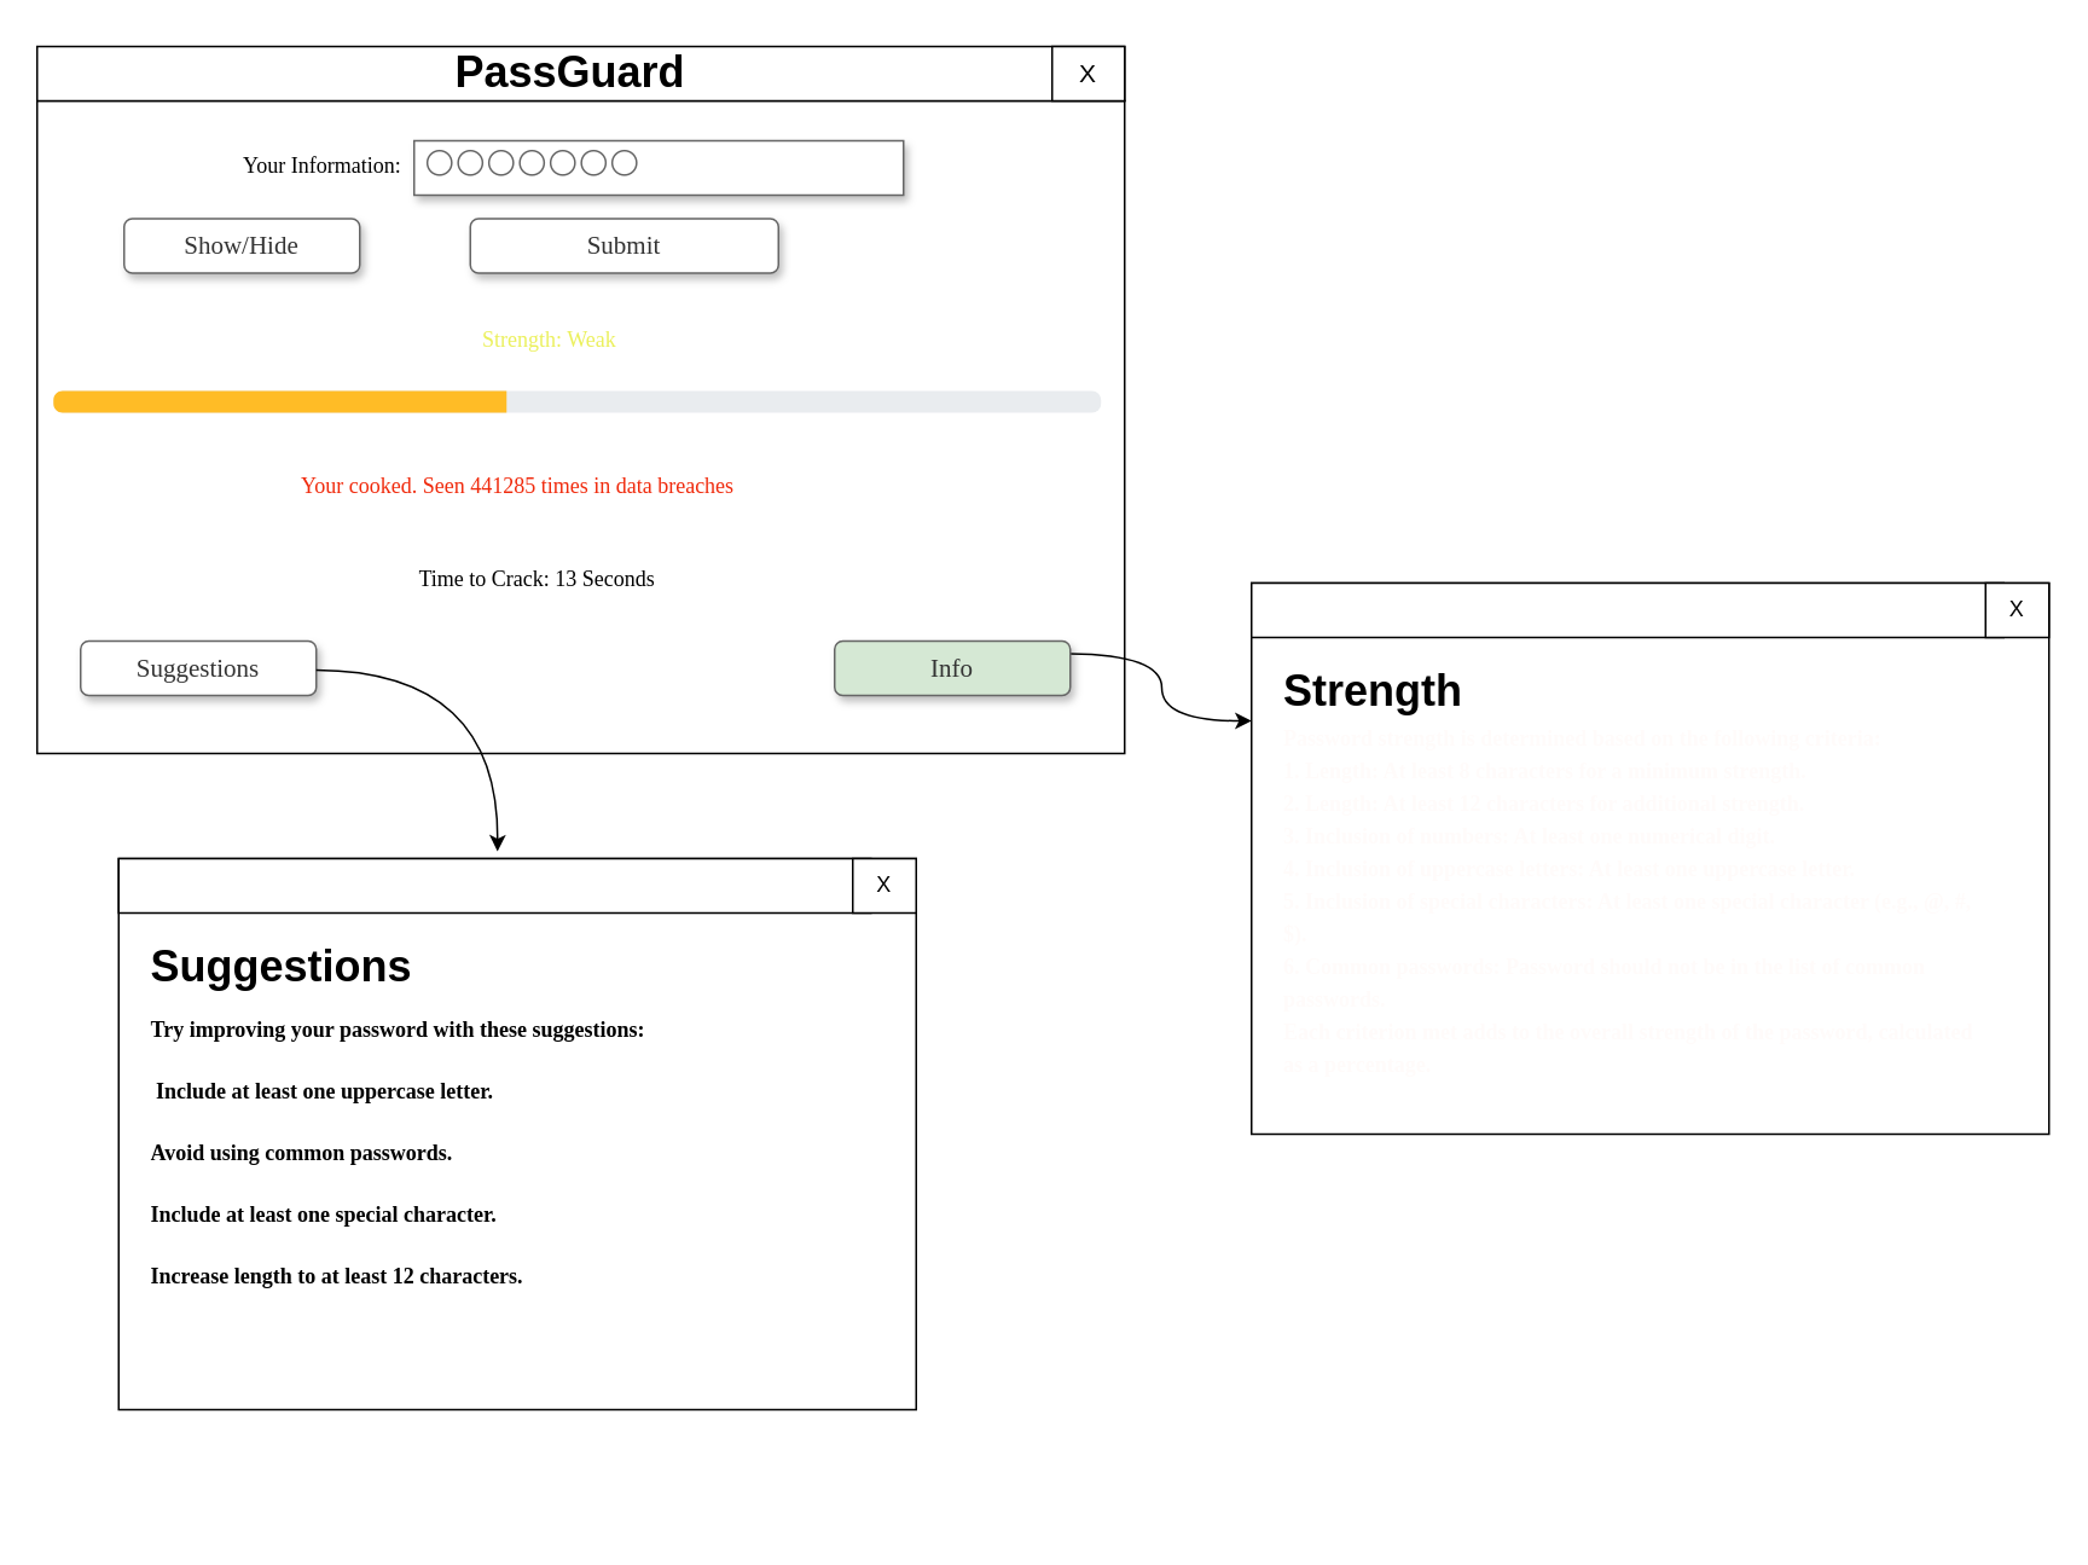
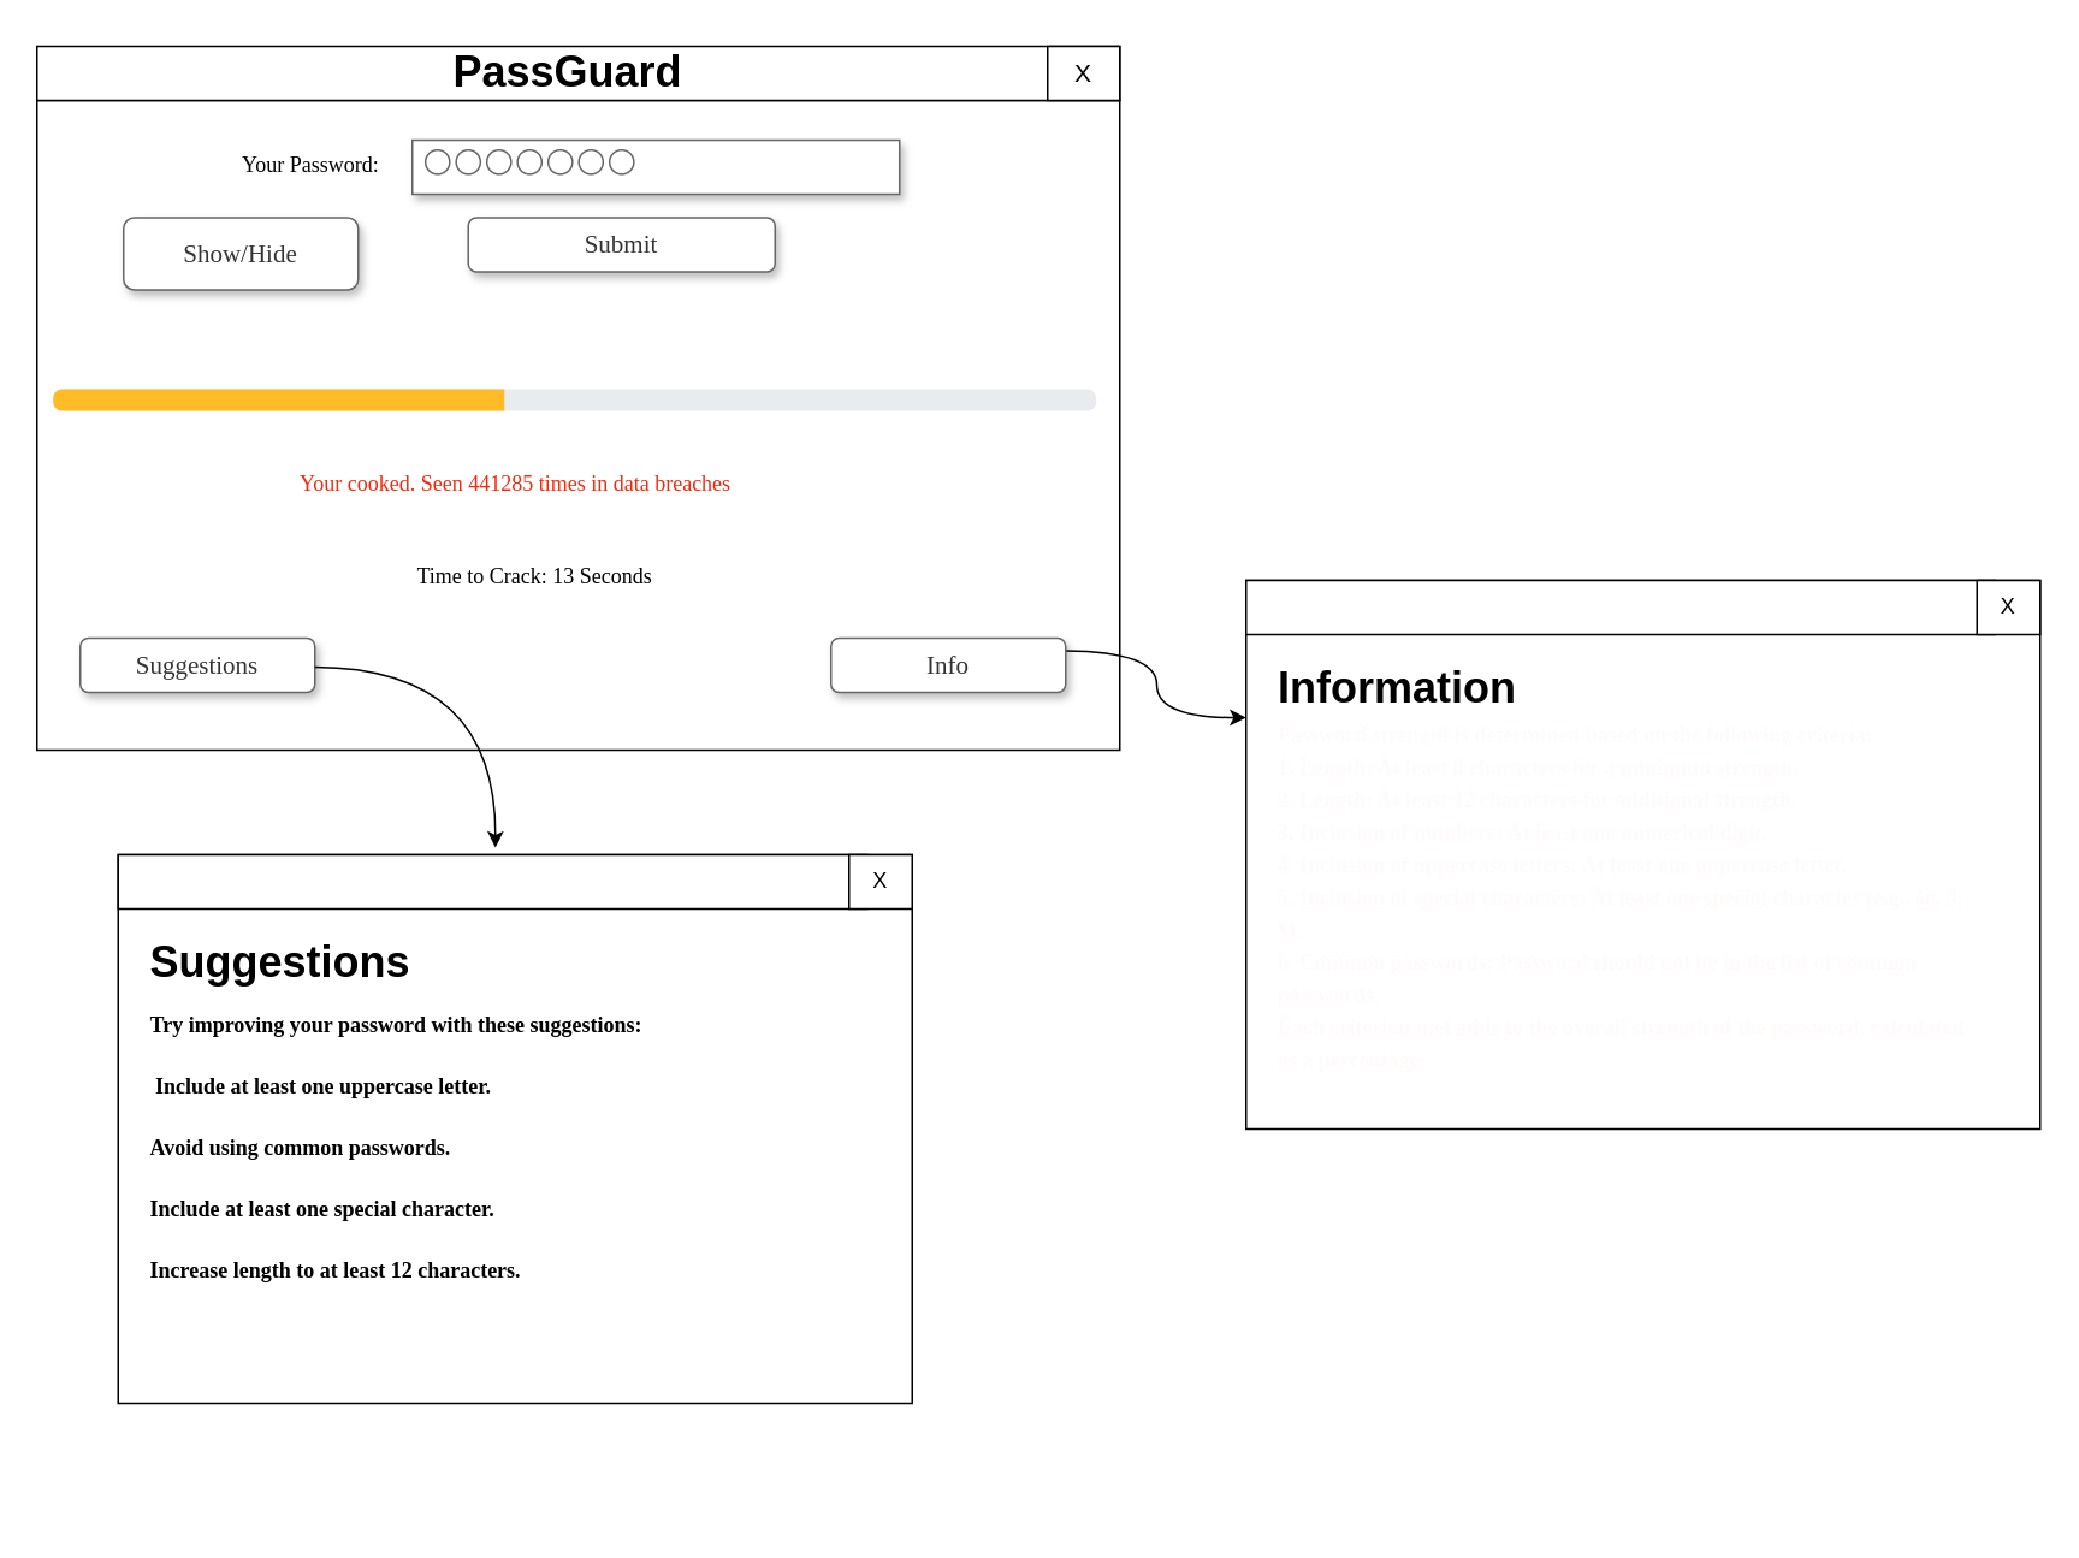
  <mxCell id="0" />
  <mxCell id="1" parent="0" />
  <mxCell id="2" value="" style="rounded=0;whiteSpace=wrap;html=1;" parent="1" vertex="1"><mxGeometry x="20" y="55" width="600" height="360" as="geometry" /></mxCell>
  <mxCell id="3" value="⚪️⚪️⚪️⚪️⚪️⚪️⚪️" style="strokeWidth=1;shadow=1;dashed=0;align=center;html=1;shape=mxgraph.mockup.text.textBox;fontColor=#666666;align=left;fontSize=17;spacingLeft=4;spacingTop=-3;whiteSpace=wrap;strokeColor=#666666;mainText=" parent="1" vertex="1"><mxGeometry x="228" y="77" width="270" height="30" as="geometry" /></mxCell>
  <mxCell id="4" value="&lt;h1&gt;&lt;br&gt;&lt;/h1&gt;" style="text;html=1;strokeColor=none;fillColor=none;spacing=5;spacingTop=-20;whiteSpace=wrap;overflow=hidden;rounded=0;" parent="1" vertex="1"><mxGeometry x="40" y="175" width="130" height="40" as="geometry" /></mxCell>
- <mxCell id="5" value="&lt;h1 style=&quot;text-align: right;&quot;&gt;&lt;span style=&quot;background-color: initial; font-size: 12px; font-weight: normal;&quot;&gt;&lt;font face=&quot;Bradley Hand&quot;&gt;Your Information:&lt;/font&gt;&lt;/span&gt;&lt;br&gt;&lt;/h1&gt;" style="text;html=1;strokeColor=none;fillColor=none;spacing=5;spacingTop=-20;whiteSpace=wrap;overflow=hidden;rounded=0;" parent="1" vertex="1"><mxGeometry x="129" y="67" width="100" height="40" as="geometry" /></mxCell>
+ <mxCell id="5" value="&lt;h1 style=&quot;text-align: right;&quot;&gt;&lt;span style=&quot;background-color: initial; font-size: 12px; font-weight: normal;&quot;&gt;&lt;font face=&quot;Bradley Hand&quot;&gt;Your Password:&lt;/font&gt;&lt;/span&gt;&lt;br&gt;&lt;/h1&gt;" style="text;html=1;strokeColor=none;fillColor=none;spacing=5;spacingTop=-20;whiteSpace=wrap;overflow=hidden;rounded=0;" parent="1" vertex="1"><mxGeometry x="129" y="67" width="100" height="40" as="geometry" /></mxCell>
  <mxCell id="6" style="edgeStyle=orthogonalEdgeStyle;rounded=0;orthogonalLoop=1;jettySize=auto;html=1;exitX=1;exitY=0.5;exitDx=0;exitDy=0;entryX=0;entryY=0.25;entryDx=0;entryDy=0;curved=1;" parent="1" target="7" edge="1"><mxGeometry relative="1" as="geometry"><mxPoint x="590" y="360" as="sourcePoint" /></mxGeometry></mxCell>
  <mxCell id="7" value="" style="rounded=0;whiteSpace=wrap;html=1;" parent="1" vertex="1"><mxGeometry x="690" y="321" width="440" height="304" as="geometry" /></mxCell>
- <mxCell id="8" value="&lt;h1&gt;Strength&lt;/h1&gt;" style="text;html=1;strokeColor=none;fillColor=none;spacing=5;spacingTop=-20;whiteSpace=wrap;overflow=hidden;rounded=0;" parent="1" vertex="1"><mxGeometry x="702.5" y="361" width="395" height="40" as="geometry" /></mxCell>
+ <mxCell id="8" value="&lt;h1&gt;Information&lt;/h1&gt;" style="text;html=1;strokeColor=none;fillColor=none;spacing=5;spacingTop=-20;whiteSpace=wrap;overflow=hidden;rounded=0;" parent="1" vertex="1"><mxGeometry x="702.5" y="361" width="395" height="40" as="geometry" /></mxCell>
  <mxCell id="9" value="" style="rounded=0;whiteSpace=wrap;html=1;" parent="1" vertex="1"><mxGeometry x="20" y="25" width="600" height="30" as="geometry" /></mxCell>
  <mxCell id="10" value="&lt;font style=&quot;font-size: 14px;&quot;&gt;X&lt;/font&gt;" style="rounded=0;whiteSpace=wrap;html=1;" parent="1" vertex="1"><mxGeometry x="580" y="25" width="40" height="30" as="geometry" /></mxCell>
  <mxCell id="11" value="" style="rounded=0;whiteSpace=wrap;html=1;" parent="1" vertex="1"><mxGeometry x="690" y="321" width="415" height="30" as="geometry" /></mxCell>
  <mxCell id="12" value="X" style="rounded=0;whiteSpace=wrap;html=1;" parent="1" vertex="1"><mxGeometry x="1095" y="321" width="35" height="30" as="geometry" /></mxCell>
  <mxCell id="13" value="&lt;div style=&quot;line-height: 18px;&quot;&gt;&lt;h4 style=&quot;&quot;&gt;&lt;font face=&quot;Bradley Hand&quot; style=&quot;&quot; color=&quot;#fffbfa&quot;&gt;Password strength is determined based on the following criteria:&lt;br&gt;1. Length: At least 8 characters for a minimum strength.&lt;br&gt;2. Length: At least 12 characters for additional strength.&lt;br&gt;3. Inclusion of numbers: At least one numerical digit.&lt;br&gt;4. Inclusion of uppercase letters: At least one uppercase letter.&lt;br&gt;5. Inclusion of special characters: At least one special character (e.g., @, #, $).&lt;br&gt;6. Common passwords: Password should not be in the list of common passwords.&lt;br&gt;Each criterion met adds to the overall strength of the password, calculated as a percentage.&lt;/font&gt;&lt;/h4&gt;&lt;/div&gt;" style="text;html=1;strokeColor=none;fillColor=none;spacing=5;spacingTop=-20;whiteSpace=wrap;overflow=hidden;rounded=0;" parent="1" vertex="1"><mxGeometry x="702.5" y="392" width="390" height="288" as="geometry" /></mxCell>
  <mxCell id="14" value="&lt;span style=&quot;font-size: 14px;&quot;&gt;&lt;font face=&quot;Bradley Hand&quot;&gt;Submit&lt;/font&gt;&lt;/span&gt;" style="rounded=1;html=1;shadow=1;dashed=0;whiteSpace=wrap;fontSize=10;fillColor=#FFFFFF;align=center;strokeColor=#666666;fontColor=#333333;" parent="1" vertex="1"><mxGeometry x="259" y="120" width="170" height="30" as="geometry" /></mxCell>
- <mxCell id="15" value="&lt;span style=&quot;font-size: 14px;&quot;&gt;&lt;font face=&quot;Bradley Hand&quot;&gt;Show/Hide&lt;/font&gt;&lt;/span&gt;" style="rounded=1;html=1;shadow=1;dashed=0;whiteSpace=wrap;fontSize=10;fillColor=#FFFFFF;align=center;strokeColor=#666666;fontColor=#333333;" parent="1" vertex="1"><mxGeometry x="68" y="120" width="130" height="30" as="geometry" /></mxCell>
+ <mxCell id="15" value="&lt;span style=&quot;font-size: 14px;&quot;&gt;&lt;font face=&quot;Bradley Hand&quot;&gt;Show/Hide&lt;/font&gt;&lt;/span&gt;" style="rounded=1;html=1;shadow=1;dashed=0;whiteSpace=wrap;fontSize=10;fillColor=#FFFFFF;align=center;strokeColor=#666666;fontColor=#333333;" parent="1" vertex="1"><mxGeometry x="68" y="120" width="130" height="40" as="geometry" /></mxCell>
  <mxCell id="16" value="&lt;h1&gt;PassGuard&lt;/h1&gt;" style="text;html=1;strokeColor=none;fillColor=none;spacing=5;spacingTop=-20;whiteSpace=wrap;overflow=hidden;rounded=0;" parent="1" vertex="1"><mxGeometry x="246" y="20" width="395" height="40" as="geometry" /></mxCell>
  <mxCell id="17" value="&lt;span style=&quot;font-size: 14px;&quot;&gt;&lt;font face=&quot;Bradley Hand&quot;&gt;Suggestions&lt;/font&gt;&lt;/span&gt;" style="rounded=1;html=1;shadow=1;dashed=0;whiteSpace=wrap;fontSize=10;fillColor=#FFFFFF;align=center;strokeColor=#666666;fontColor=#333333;" parent="1" vertex="1"><mxGeometry x="44" y="353" width="130" height="30" as="geometry" /></mxCell>
- <mxCell id="18" value="&lt;span style=&quot;font-size: 14px;&quot;&gt;&lt;font face=&quot;Bradley Hand&quot;&gt;Info&lt;/font&gt;&lt;/span&gt;" style="rounded=1;html=1;shadow=1;dashed=0;whiteSpace=wrap;fontSize=10;fillColor=#d5e8d4;align=center;strokeColor=#666666;fontColor=#333333;" parent="1" vertex="1"><mxGeometry x="460" y="353" width="130" height="30" as="geometry" /></mxCell>
- <mxCell id="19" value="&lt;h1 style=&quot;text-align: right;&quot;&gt;&lt;span style=&quot;background-color: initial; font-size: 12px; font-weight: normal;&quot;&gt;&lt;font color=&quot;#ebf05b&quot; face=&quot;Bradley Hand&quot;&gt;Strength: Weak&lt;/font&gt;&lt;/span&gt;&lt;br&gt;&lt;/h1&gt;" style="text;html=1;strokeColor=none;fillColor=none;spacing=5;spacingTop=-20;whiteSpace=wrap;overflow=hidden;rounded=0;" parent="1" vertex="1"><mxGeometry x="261" y="163" width="312" height="40" as="geometry" /></mxCell>
+ <mxCell id="18" value="&lt;span style=&quot;font-size: 14px;&quot;&gt;&lt;font face=&quot;Bradley Hand&quot;&gt;Info&lt;/font&gt;&lt;/span&gt;" style="rounded=1;html=1;shadow=1;dashed=0;whiteSpace=wrap;fontSize=10;fillColor=#FFFFFF;align=center;strokeColor=#666666;fontColor=#333333;" parent="1" vertex="1"><mxGeometry x="460" y="353" width="130" height="30" as="geometry" /></mxCell>
  <mxCell id="20" value="" style="html=1;shadow=0;dashed=0;shape=mxgraph.bootstrap.rrect;rSize=5;fillColor=#E9ECEF;strokeColor=none;labelBackgroundColor=none;fontFamily=Comic Sans MS;fontColor=#fffbfa;" parent="1" vertex="1"><mxGeometry x="29" y="215" width="578" height="12" as="geometry" /></mxCell>
  <mxCell id="21" value="" style="html=1;shadow=0;dashed=0;shape=mxgraph.bootstrap.leftButton;rSize=5;fillColor=#FFBC26;strokeColor=none;resizeHeight=1;labelBackgroundColor=none;fontFamily=Comic Sans MS;fontColor=#fffbfa;" parent="20" vertex="1"><mxGeometry width="250" height="12" relative="1" as="geometry" /></mxCell>
  <mxCell id="22" style="edgeStyle=orthogonalEdgeStyle;rounded=0;orthogonalLoop=1;jettySize=auto;html=1;exitX=1;exitY=0.5;exitDx=0;exitDy=0;curved=1;" parent="1" edge="1"><mxGeometry relative="1" as="geometry"><mxPoint x="174" y="369" as="sourcePoint" /><mxPoint x="274" y="469" as="targetPoint" /></mxGeometry></mxCell>
  <mxCell id="23" value="" style="rounded=0;whiteSpace=wrap;html=1;" parent="1" vertex="1"><mxGeometry x="65" y="473" width="440" height="304" as="geometry" /></mxCell>
  <mxCell id="24" value="&lt;h1&gt;Suggestions&lt;/h1&gt;" style="text;html=1;strokeColor=none;fillColor=none;spacing=5;spacingTop=-20;whiteSpace=wrap;overflow=hidden;rounded=0;" parent="1" vertex="1"><mxGeometry x="77.5" y="513" width="395" height="40" as="geometry" /></mxCell>
  <mxCell id="25" value="" style="rounded=0;whiteSpace=wrap;html=1;" parent="1" vertex="1"><mxGeometry x="65" y="473" width="415" height="30" as="geometry" /></mxCell>
  <mxCell id="26" value="X" style="rounded=0;whiteSpace=wrap;html=1;" parent="1" vertex="1"><mxGeometry x="470" y="473" width="35" height="30" as="geometry" /></mxCell>
  <mxCell id="27" value="&lt;div style=&quot;line-height: 18px;&quot;&gt;&lt;h4 style=&quot;&quot;&gt;&lt;font face=&quot;Bradley Hand&quot;&gt;Try improving your password &lt;span class=&quot;hljs-keyword&quot;&gt;with&lt;/span&gt; these suggestions:&amp;nbsp;&lt;/font&gt;&lt;/h4&gt;&lt;h4 style=&quot;&quot;&gt;&lt;font face=&quot;Bradley Hand&quot;&gt;&amp;nbsp;Include &lt;span class=&quot;hljs-keyword&quot;&gt;at&lt;/span&gt; least &lt;span class=&quot;hljs-keyword&quot;&gt;one&lt;/span&gt; uppercase letter.&amp;nbsp;&lt;/font&gt;&lt;/h4&gt;&lt;h4 style=&quot;&quot;&gt;&lt;font face=&quot;Bradley Hand&quot;&gt;Avoid &lt;span class=&quot;hljs-keyword&quot;&gt;using&lt;/span&gt; common passwords.&amp;nbsp;&lt;/font&gt;&lt;/h4&gt;&lt;h4 style=&quot;&quot;&gt;&lt;font face=&quot;Bradley Hand&quot;&gt;Include &lt;span class=&quot;hljs-keyword&quot;&gt;at&lt;/span&gt; least &lt;span class=&quot;hljs-keyword&quot;&gt;one&lt;/span&gt; special character.&lt;/font&gt;&lt;/h4&gt;&lt;h4 style=&quot;&quot;&gt;&lt;font face=&quot;Bradley Hand&quot;&gt;Increase length &lt;span class=&quot;hljs-keyword&quot;&gt;to&lt;/span&gt; &lt;span class=&quot;hljs-keyword&quot;&gt;at&lt;/span&gt; least &lt;span class=&quot;hljs-number&quot;&gt;12&lt;/span&gt; characters.&lt;/font&gt;&lt;br&gt;&lt;/h4&gt;&lt;/div&gt;" style="text;html=1;strokeColor=none;fillColor=none;spacing=5;spacingTop=-20;whiteSpace=wrap;overflow=hidden;rounded=0;" parent="1" vertex="1"><mxGeometry x="77.5" y="553" width="390" height="288" as="geometry" /></mxCell>
  <mxCell id="28" value="&lt;h1 style=&quot;text-align: right;&quot;&gt;&lt;font color=&quot;#f02a0c&quot; style=&quot;font-size: 12px; font-weight: normal;&quot; face=&quot;Bradley Hand&quot;&gt;&lt;span style=&quot;text-align: start; font-size: 0px;&quot;&gt;%3CmxGraphModel%3E%3Croot%3E%3CmxCell%20id%3D%220%22%2F%3E%3CmxCell%20id%3D%221%22%20parent%3D%220%22%2F%3E%3CmxCell%20id%3D%222%22%20value%3D%22%26lt%3Bh1%20style%3D%26quot%3Btext-align%3A%20right%3B%26quot%3B%26gt%3B%26lt%3Bspan%20style%3D%26quot%3Bbackground-color%3A%20initial%3B%20font-size%3A%2012px%3B%20font-weight%3A%20normal%3B%26quot%3B%26gt%3B%26lt%3Bfont%20face%3D%26quot%3BBradley%20Hand%26quot%3B%26gt%3BYour%20Password%3A%26lt%3B%2Ffont%26gt%3B%26lt%3B%2Fspan%26gt%3B%26lt%3Bbr%26gt%3B%26lt%3B%2Fh1%26gt%3B%22%20style%3D%22text%3Bhtml%3D1%3BstrokeColor%3Dnone%3BfillColor%3Dnone%3Bspacing%3D5%3BspacingTop%3D-20%3BwhiteSpace%3Dwrap%3Boverflow%3Dhidden%3Brounded%3D0%3B%22%20vertex%3D%221%22%20parent%3D%221%22%3E%3CmxGeometry%20x%3D%22209%22%20y%3D%22162%22%20width%3D%22100%22%20height%3D%2240%22%20as%3D%22geometry%22%2F%3E%3C%2FmxCell%3E%3C%2Froot%3E%3C%2FmxGraphModel%3E&lt;/span&gt;Your cooked. Seen 441285&lt;span style=&quot;text-align: left; font-size: 12px;&quot;&gt;&amp;nbsp;times in data breaches&lt;/span&gt;&lt;/font&gt;&lt;/h1&gt;" style="text;html=1;strokeColor=none;fillColor=none;spacing=5;spacingTop=-20;whiteSpace=wrap;overflow=hidden;rounded=0;" parent="1" vertex="1"><mxGeometry x="161" y="244" width="500" height="40" as="geometry" /></mxCell>
  <mxCell id="29" value="&lt;h1 style=&quot;text-align: right;&quot;&gt;&lt;span style=&quot;background-color: initial; font-size: 12px; font-weight: normal;&quot;&gt;&lt;font face=&quot;Bradley Hand&quot;&gt;Time to Crack: 13 Seconds&lt;/font&gt;&lt;/span&gt;&lt;br&gt;&lt;/h1&gt;" style="text;html=1;strokeColor=none;fillColor=none;spacing=5;spacingTop=-20;whiteSpace=wrap;overflow=hidden;rounded=0;" parent="1" vertex="1"><mxGeometry x="226" y="295" width="254" height="40" as="geometry" /></mxCell>
